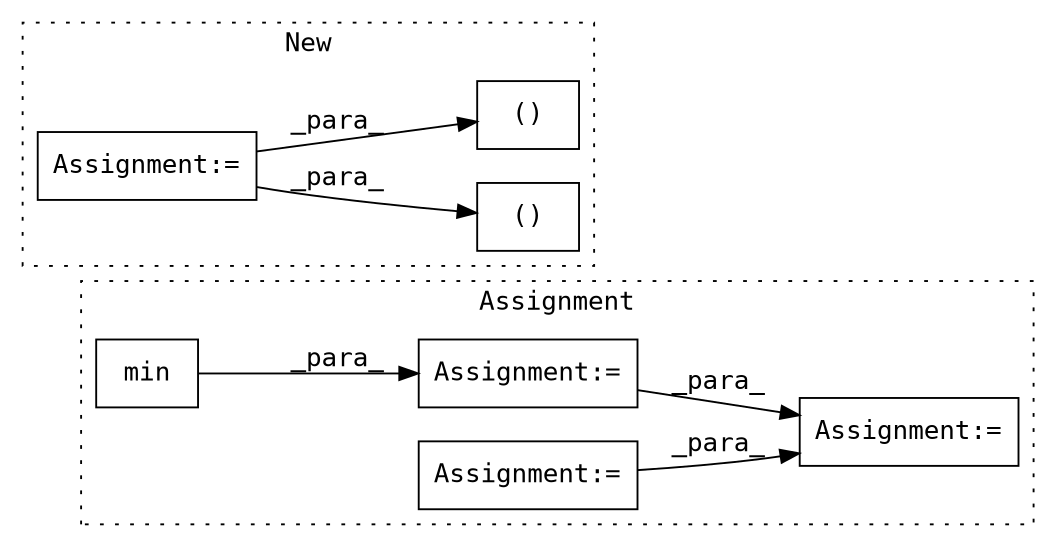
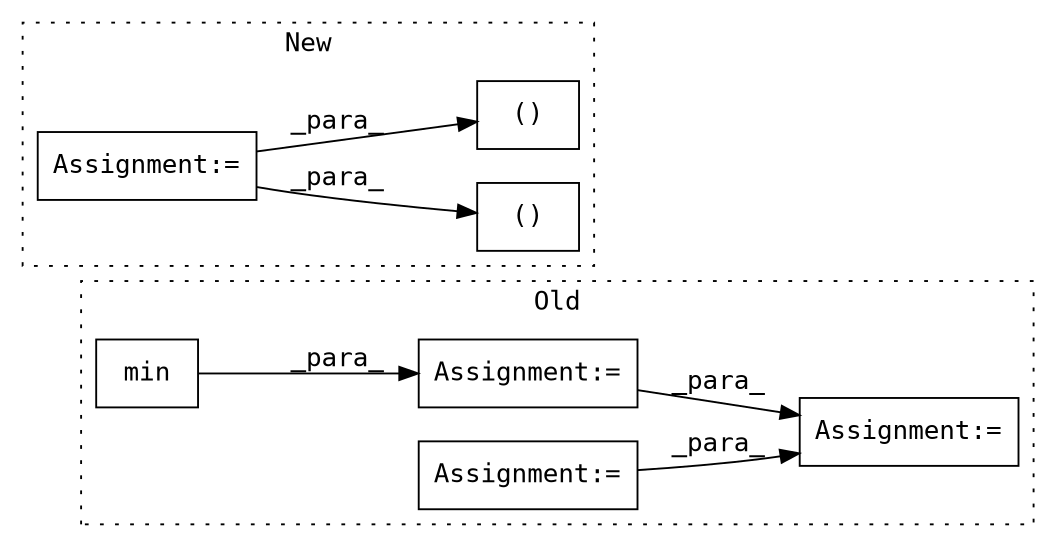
  digraph {
    rankdir=LR
    fontname="DejaVu Sans Mono"
    node [a=7 l=1 shape=box fontname="DejaVu Sans Mono"]
    edge [fontname="DejaVu Sans Mono"]
    n1 [a=32 l="4,1" label=min s="9204,9223"]
    n2 [label="Assignment:=" s=8997]
    n3 [label="Assignment:=" s=8839]
    n4 [l=70 label="Assignment:=" s=9164]
    n5 [a=106 l=47 label="()" s=8985]
    n6 [l=13 label="Assignment:=" s=4855]
    n7 [a=106 l=75 label="()" s=9406]
    subgraph cluster_1 {
-     label=Assignment
+     label=Old
      style=dotted
      n1
      n2
      n3
      n4
    }
    subgraph cluster_2 {
      label=New
      style=dotted
      n5
      n6
      n7
    }
    n1 -> n4 [label=_para_]
    n3 -> n2 [label=_para_]
    n4 -> n2 [label=_para_]
    n6 -> n5 [label=_para_]
    n6 -> n7 [label=_para_]
  }
